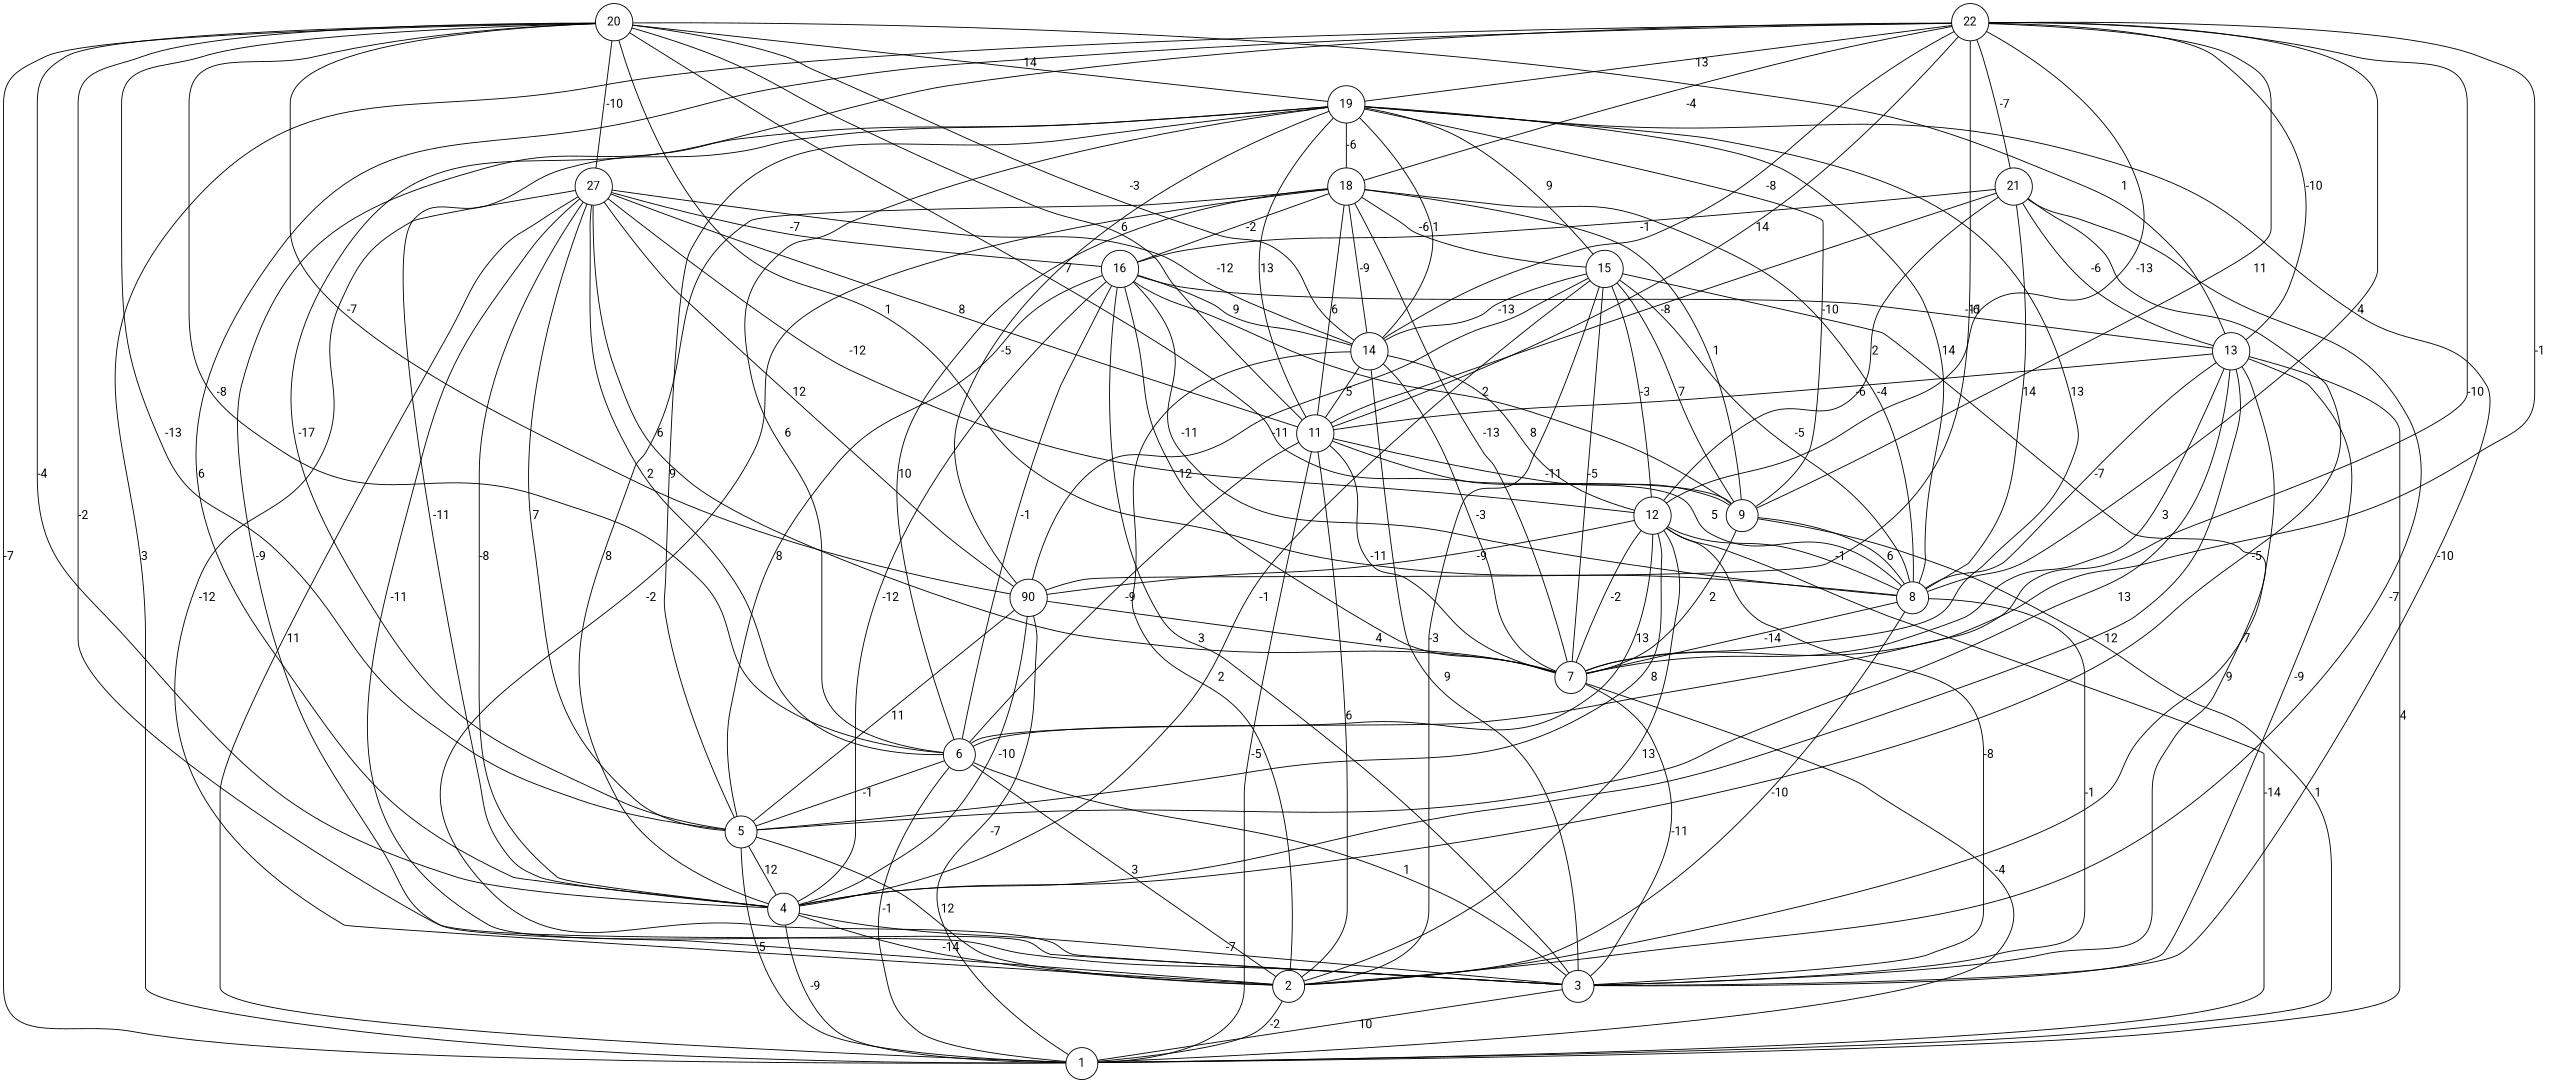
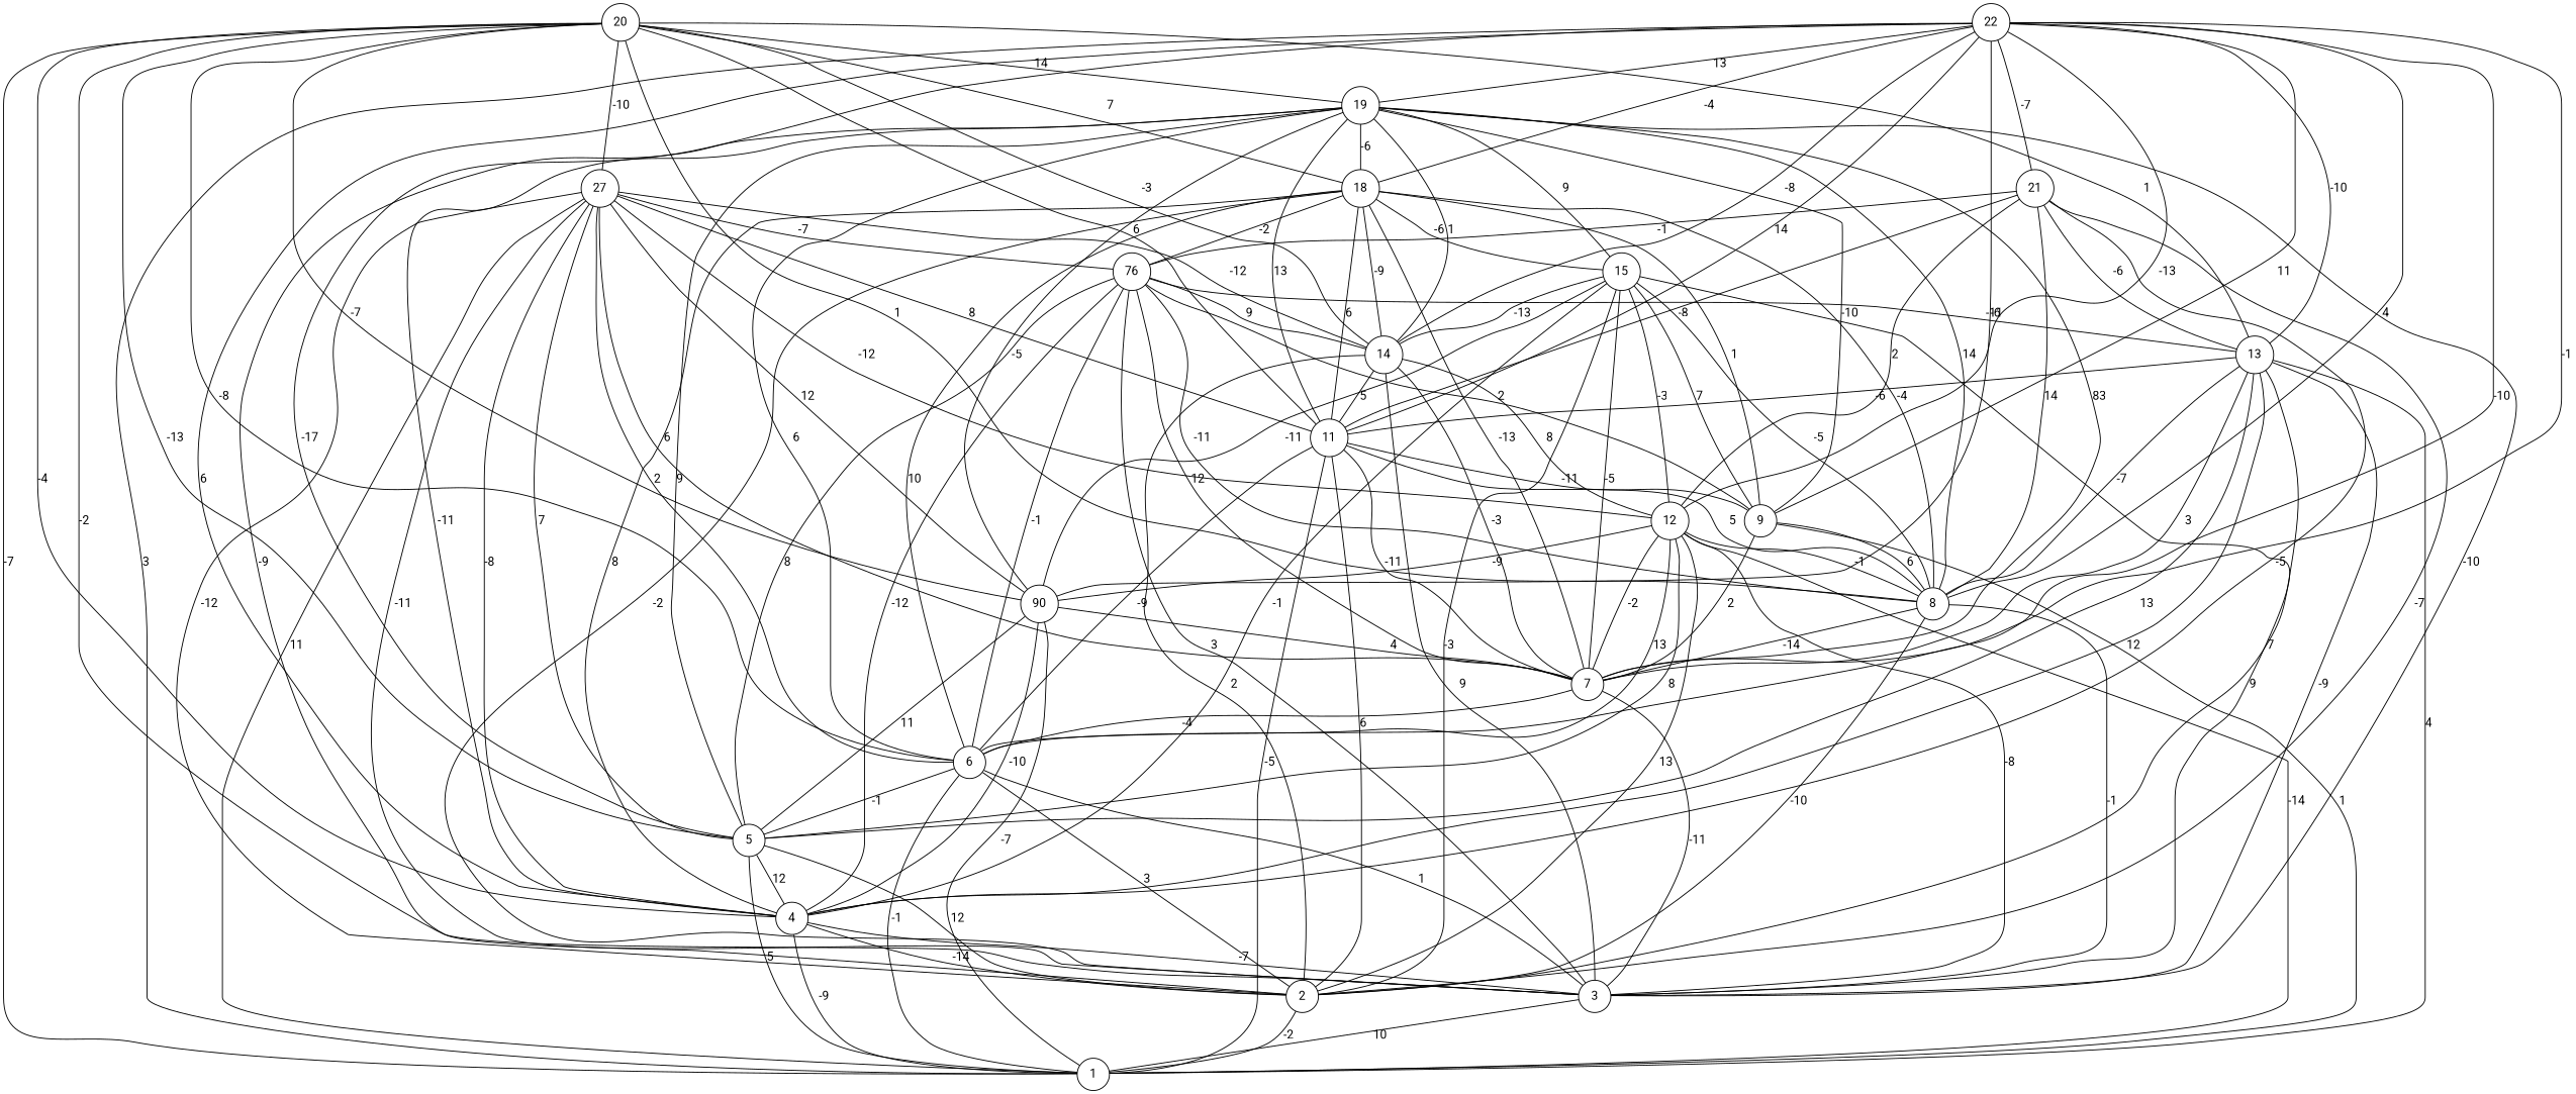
  graph {
    fontname=Roboto
    node [fontname=Roboto shape=circle]
    edge [fontname=Roboto]
    22
    1
    4
    5
    6
    7
    8
    9
    n9 [label=90]
    11
    12
    13
    14
    18
    19
    21
    2
    3
-   16
+   16 [label=76]
    15
    20
    n22 [label=27]
    22 -- 1 [label=3]
    22 -- 4 [label=6]
    22 -- 5 [label=-17]
    22 -- 6 [label=-10]
    22 -- 7 [label=-1]
    22 -- 8 [label=4]
    22 -- 9 [label=11]
    22 -- n9 [label=-6]
    22 -- 11 [label=14]
    22 -- 12 [label=-13]
    22 -- 13 [label=-10]
    22 -- 14 [label=-8]
    22 -- 18 [label=-4]
    22 -- 19 [label=13]
    22 -- 21 [label=-7]
    4 -- 1 [label=-9]
    4 -- 2 [label=-14]
    4 -- 3 [label=-7]
    5 -- 1 [label=5]
    5 -- 4 [label=12]
    5 -- 2 [label=12]
    6 -- 1 [label=-1]
    6 -- 5 [label=-1]
    6 -- 2 [label=3]
    6 -- 3 [label=1]
-   7 -- 1 [label=-4]
+   7 -- 6 [label=-4]
    7 -- 3 [label=-11]
    8 -- 7 [label=-14]
    8 -- 2 [label=-10]
    8 -- 3 [label=-1]
    9 -- 1 [label=1]
    9 -- 7 [label=2]
    9 -- 8 [label=6]
    n9 -- 1 [label=-7]
    n9 -- 4 [label=-10]
    n9 -- 5 [label=11]
    n9 -- 7 [label=4]
    11 -- 1 [label=-5]
    11 -- 6 [label=-9]
    11 -- 7 [label=-11]
    11 -- 8 [label=5]
    11 -- 9 [label=-11]
    11 -- 2 [label=6]
    12 -- 1 [label=-14]
    12 -- 5 [label=8]
    12 -- 6 [label=13]
    12 -- 7 [label=-2]
    12 -- 8 [label=-1]
    12 -- n9 [label=-9]
    12 -- 2 [label=13]
    12 -- 3 [label=-8]
    13 -- 1 [label=4]
    13 -- 4 [label=12]
    13 -- 5 [label=13]
    13 -- 7 [label=3]
    13 -- 8 [label=-7]
    13 -- 11 [label=-6]
    13 -- 2 [label=9]
    13 -- 3 [label=-9]
    14 -- 7 [label=-3]
    14 -- 11 [label=5]
    14 -- 12 [label=8]
    14 -- 2 [label=2]
    14 -- 3 [label=9]
    18 -- 4 [label=8]
    18 -- 6 [label=10]
    18 -- 7 [label=-13]
    18 -- 8 [label=-4]
    18 -- 9 [label=1]
    18 -- 11 [label=6]
    18 -- 14 [label=-9]
    18 -- 3 [label=-2]
    18 -- 16 [label=-2]
    18 -- 15 [label=-6]
    19 -- 4 [label=-11]
    19 -- 5 [label=9]
    19 -- 6 [label=6]
-   19 -- 7 [label=13]
+   19 -- 7 [label=83]
    19 -- 8 [label=14]
    19 -- 9 [label=-10]
    19 -- n9 [label=-5]
    19 -- 11 [label=13]
    19 -- 14 [label=1]
    19 -- 18 [label=-6]
    19 -- 2 [label=-9]
    19 -- 3 [label=-10]
    19 -- 15 [label=9]
    21 -- 4 [label=-5]
    21 -- 8 [label=14]
    21 -- 11 [label=-8]
    21 -- 12 [label=2]
    21 -- 13 [label=-6]
    21 -- 2 [label=-7]
    21 -- 16 [label=-1]
    2 -- 1 [label=-2]
    3 -- 1 [label=10]
    16 -- 4 [label=-12]
    16 -- 5 [label=8]
    16 -- 6 [label=-1]
    16 -- 7 [label=12]
    16 -- 8 [label=-11]
    16 -- 9 [label=2]
    16 -- 13 [label=-11]
    16 -- 14 [label=9]
    16 -- 3 [label=3]
    15 -- 4 [label=-1]
    15 -- 7 [label=-5]
    15 -- 8 [label=-5]
    15 -- 9 [label=7]
    15 -- n9 [label=-11]
    15 -- 12 [label=-3]
    15 -- 14 [label=-13]
    15 -- 2 [label=-3]
    15 -- 3 [label=7]
    20 -- 1 [label=-7]
    20 -- 4 [label=-4]
    20 -- 5 [label=-13]
    20 -- 6 [label=-8]
    20 -- 8 [label=1]
    20 -- n9 [label=-7]
    20 -- 11 [label=6]
    20 -- 13 [label=1]
    20 -- 14 [label=-3]
-   20 -- 9 [label=7]
+   20 -- 18 [label=7]
    20 -- 19 [label=14]
    20 -- 3 [label=-2]
    20 -- n22 [label=-10]
    n22 -- 1 [label=11]
    n22 -- 4 [label=-8]
    n22 -- 5 [label=7]
    n22 -- 6 [label=2]
    n22 -- 7 [label=6]
    n22 -- n9 [label=12]
    n22 -- 11 [label=8]
    n22 -- 12 [label=-12]
    n22 -- 14 [label=-12]
    n22 -- 2 [label=-12]
    n22 -- 3 [label=-11]
    n22 -- 16 [label=-7]
  }
